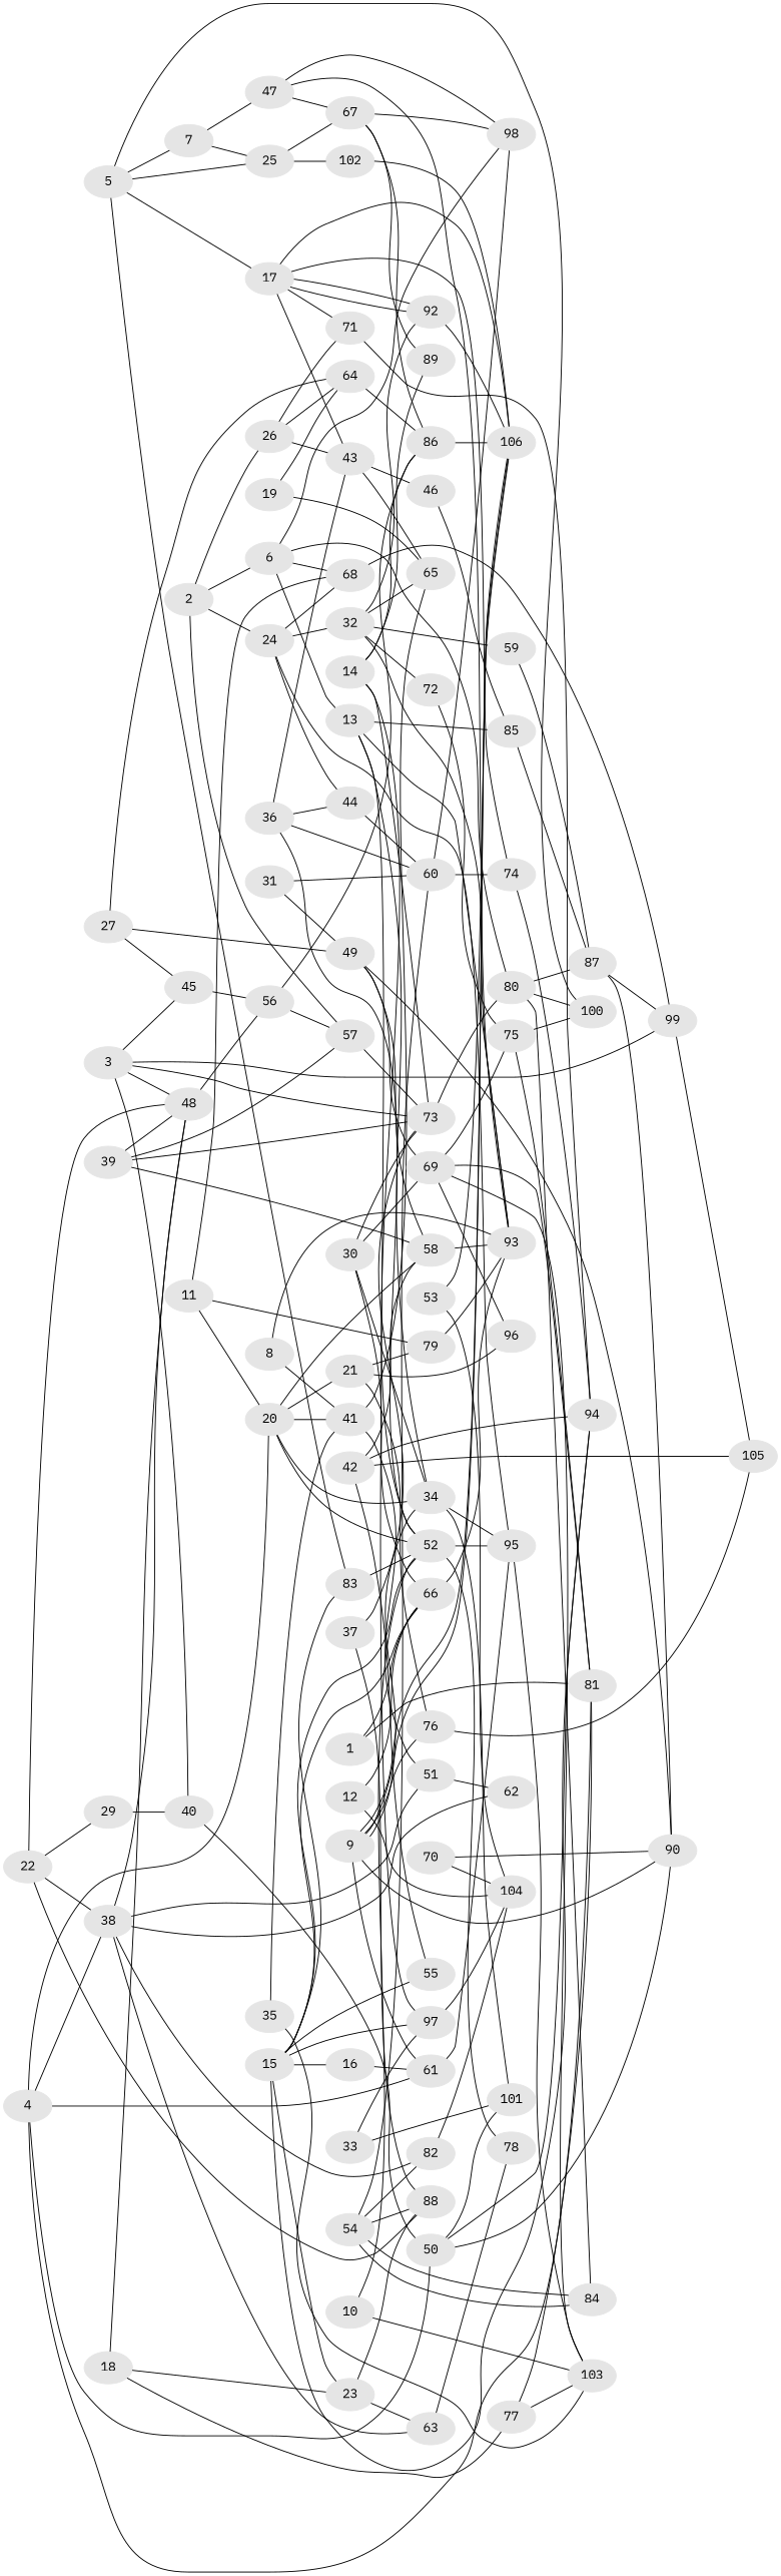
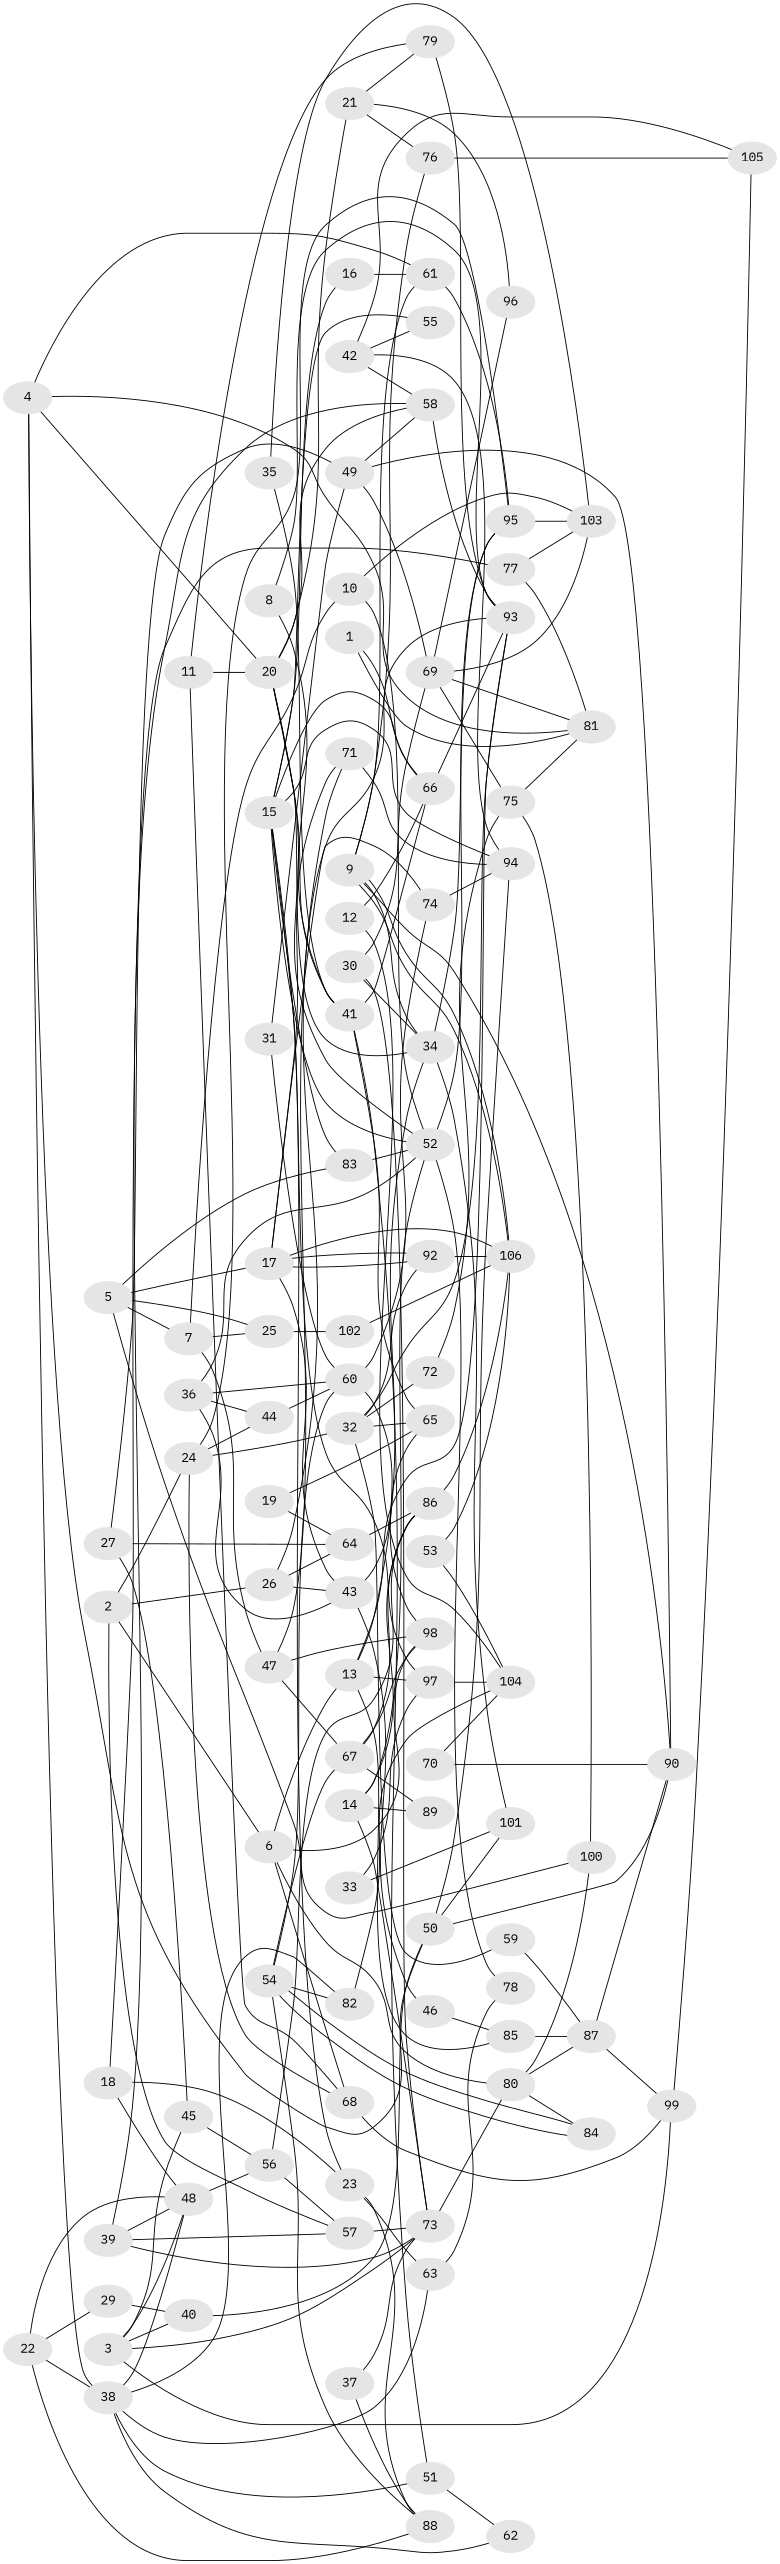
  graph {
    fontname="IBM Plex Mono"
    rankdir=LR
    node [color=gray90 fontname="IBM Plex Mono" style=filled]
    edge [fontname="IBM Plex Mono"]
    1
    66
    81
    93
    2
    6
    24
    26
    57
    13
    68
    80
    98
    32
    44
    95
    43
    71
    64
    73
    3
    40
    45
    48
    99
    50
    56
    105
    4
    20
    38
    61
    41
    34
    52
    21
    58
    63
    51
    62
    82
    90
    94
    101
    5
    7
    17
    25
    83
    100
    10
    47
    106
    74
    92
    67
    102
    85
    97
    84
    87
    103
    8
    65
    9
    76
    78
    11
    79
    12
    104
    14
    86
    89
    15
    16
    23
    55
    88
    46
    18
    77
    19
    96
    22
    29
    59
    72
    60
    27
    49
    69
    30
    75
    31
    33
    35
    36
    37
    39
    42
    53
    54
    70
    1 -- 66
    1 -- 81
    66 -- 93
    2 -- 6
    2 -- 24
    2 -- 26
    2 -- 57
    6 -- 13
    6 -- 68
    6 -- 80
    6 -- 98
    24 -- 68
    24 -- 32
    24 -- 44
    24 -- 95
    26 -- 43
    26 -- 71
    26 -- 64
    57 -- 73
    13 -- 93
    13 -- 34
    13 -- 85
    13 -- 97
    68 -- 99
    80 -- 100
    80 -- 84
    80 -- 87
    32 -- 93
    32 -- 92
    32 -- 65
    32 -- 59
    32 -- 72
    44 -- 60
    95 -- 103
    43 -- 65
    43 -- 46
    71 -- 94
    64 -- 86
    73 -- 80
    3 -- 73
    3 -- 40
    3 -- 45
    3 -- 48
    3 -- 99
    40 -- 50
    45 -- 56
    48 -- 56
    99 -- 105
    50 -- 90
    50 -- 94
    50 -- 101
    56 -- 57
    56 -- 86
    4 -- 81
    4 -- 50
    4 -- 20
    4 -- 38
    4 -- 61
    20 -- 41
    20 -- 34
    20 -- 52
    20 -- 21
    20 -- 58
    38 -- 48
    38 -- 63
    38 -- 51
    38 -- 62
    38 -- 82
    61 -- 95
-   30 -- 66
+   41 -- 66
    41 -- 51
    41 -- 65
    34 -- 95
    34 -- 101
    52 -- 95
    52 -- 78
    21 -- 76
    21 -- 79
    21 -- 96
    58 -- 93
    63 -- 78
    51 -- 62
    82 -- 104
    5 -- 7
    5 -- 17
    5 -- 25
    5 -- 83
    5 -- 100
    7 -- 25
+   7 -- 10
    7 -- 47
    17 -- 43
    17 -- 71
    17 -- 106
    17 -- 74
    17 -- 92
    17 -- 92
-   25 -- 67
+   54 -- 67
    25 -- 102
    83 -- 52
    10 -- 52
    10 -- 103
    47 -- 93
    47 -- 98
    47 -- 67
    74 -- 94
    92 -- 106
    67 -- 98
    67 -- 86
    67 -- 89
    102 -- 106
    85 -- 87
    97 -- 104
    87 -- 99
    87 -- 90
    8 -- 93
    8 -- 41
    9 -- 61
    9 -- 34
    9 -- 90
    9 -- 106
    9 -- 106
    9 -- 76
    76 -- 105
    11 -- 68
    11 -- 20
    11 -- 79
    79 -- 93
    12 -- 66
    12 -- 104
    14 -- 73
    14 -- 52
    14 -- 86
    14 -- 89
    86 -- 106
    15 -- 66
    15 -- 52
    15 -- 94
    15 -- 83
    15 -- 97
    15 -- 16
    15 -- 23
    15 -- 55
    16 -- 61
    23 -- 63
    23 -- 88
    46 -- 85
    18 -- 48
    18 -- 23
    18 -- 77
    77 -- 81
    77 -- 103
    19 -- 64
    19 -- 65
    22 -- 48
    22 -- 38
    22 -- 88
    22 -- 29
    29 -- 40
    59 -- 87
    72 -- 75
    60 -- 98
    60 -- 74
    27 -- 64
    27 -- 45
    27 -- 49
    49 -- 58
    49 -- 90
    49 -- 69
    69 -- 81
    69 -- 103
    69 -- 96
    69 -- 75
    30 -- 73
    30 -- 34
    30 -- 69
    75 -- 81
    75 -- 100
    31 -- 60
    31 -- 49
    33 -- 101
    33 -- 97
    35 -- 41
    35 -- 103
    36 -- 44
    36 -- 43
    36 -- 52
    36 -- 60
    37 -- 73
    37 -- 88
    39 -- 57
    39 -- 73
    39 -- 48
    39 -- 58
    42 -- 105
    42 -- 58
    42 -- 94
    42 -- 55
    53 -- 106
    53 -- 104
    54 -- 82
    54 -- 84
    54 -- 84
    54 -- 88
    54 -- 60
    70 -- 90
    70 -- 104
  }
